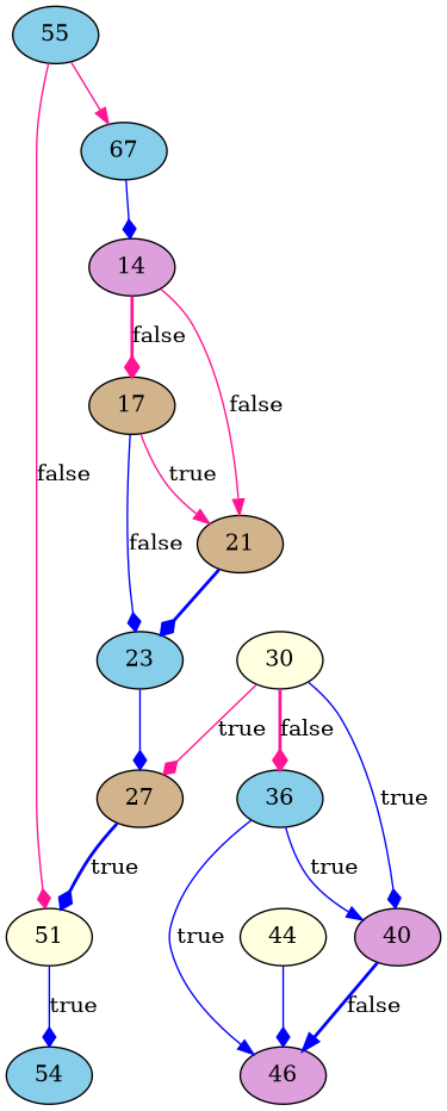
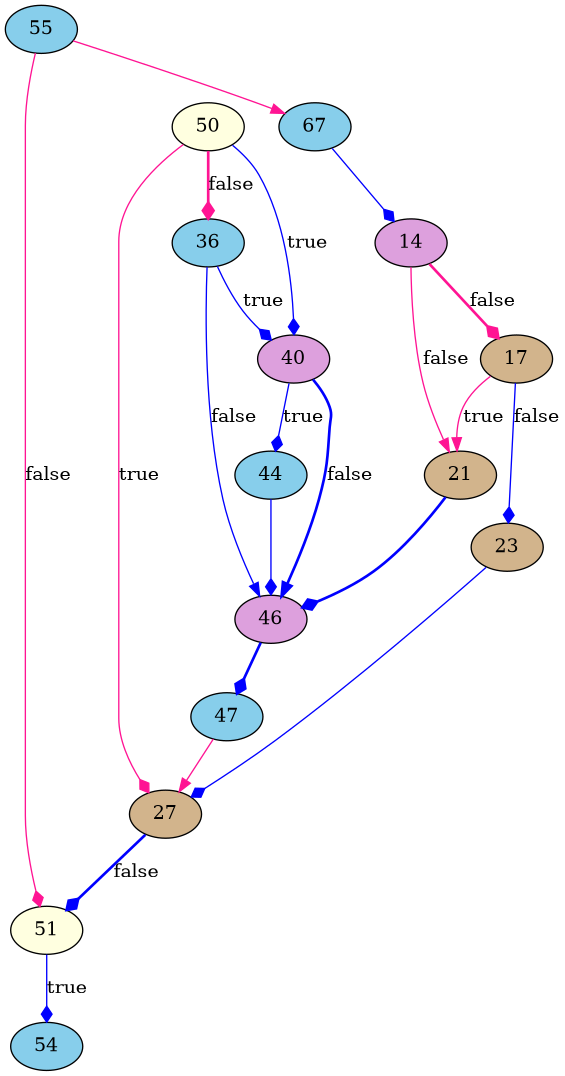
  digraph {
    node [fillcolor=skyblue style=filled]
    edge [arrowhead=diamond color=blue style=solid]
    14 [fillcolor=plum]
    17 [fillcolor=tan]
    21 [fillcolor=tan]
-   23
+   23 [fillcolor=tan]
    27 [fillcolor=tan]
    51 [fillcolor=lightyellow]
-   30 [fillcolor=lightyellow]
+   30 [fillcolor=lightyellow label=50]
    36
    40 [fillcolor=plum]
    54
    46 [fillcolor=plum]
-   44 [fillcolor=lightyellow]
+   44
+   47
    55
    67
    14 -> 17 [color=deeppink label=false style=bold]
    14 -> 21 [arrowhead=normal color=deeppink label=false]
    17 -> 21 [arrowhead=normal color=deeppink label=true]
    17 -> 23 [label=false]
-   21 -> 23 [style=bold]
+   21 -> 46 [style=bold]
    23 -> 27
-   27 -> 51 [label=true style=bold]
+   27 -> 51 [label=false style=bold]
    51 -> 54 [label=true]
    30 -> 27 [color=deeppink label=true]
    30 -> 36 [color=deeppink label=false style=bold]
    30 -> 40 [label=true]
-   36 -> 40 [arrowhead=normal label=true]
-   36 -> 46 [arrowhead=normal label=true]
+   36 -> 40 [label=true]
+   36 -> 46 [arrowhead=normal label=false]
    40 -> 46 [arrowhead=normal label=false style=bold]
+   40 -> 44 [label=true]
+   46 -> 47 [style=bold]
    44 -> 46
+   47 -> 27 [arrowhead=normal color=deeppink]
    55 -> 51 [color=deeppink label=false]
    55 -> 67 [arrowhead=normal color=deeppink]
    67 -> 14
  }
